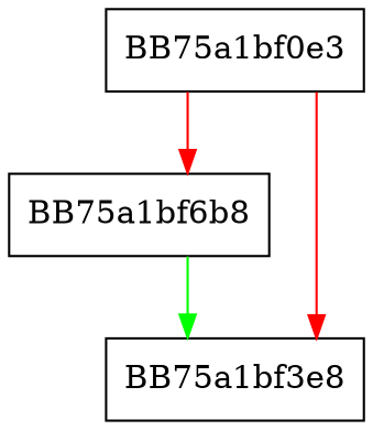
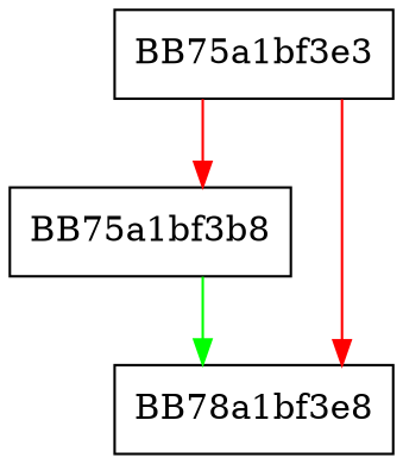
  digraph {
    splines=ortho
    node [shape=box]
    edge [color=red]
-   BB75a1bf3b8 [label=BB75a1bf6b8]
-   BB75a1bf3e8
-   BB75a1bf3e3 [label=BB75a1bf0e3]
+   BB75a1bf3b8
+   BB75a1bf3e8 [label=BB78a1bf3e8]
+   BB75a1bf3e3
    BB75a1bf3b8 -> BB75a1bf3e8 [color=green]
    BB75a1bf3e3 -> BB75a1bf3b8
    BB75a1bf3e3 -> BB75a1bf3e8
  }
